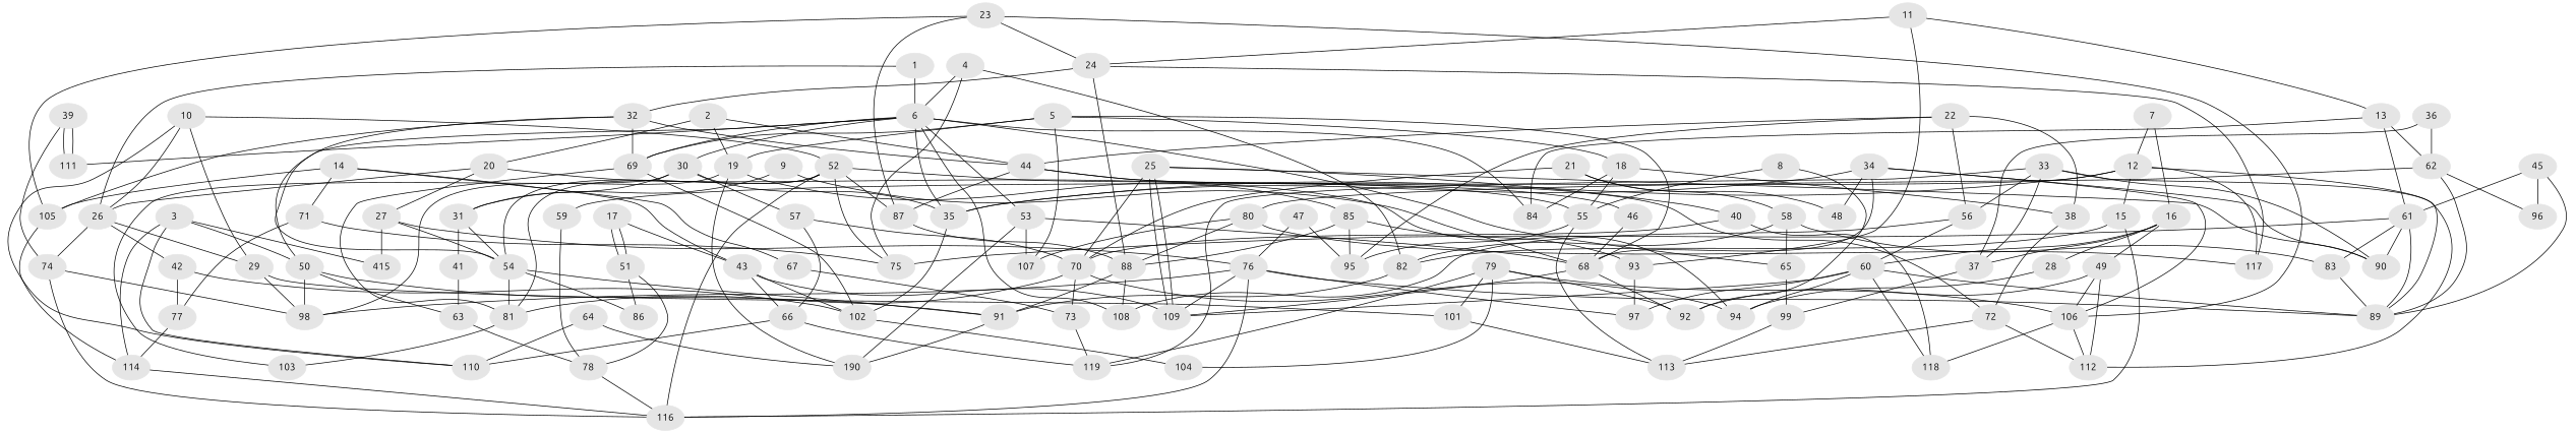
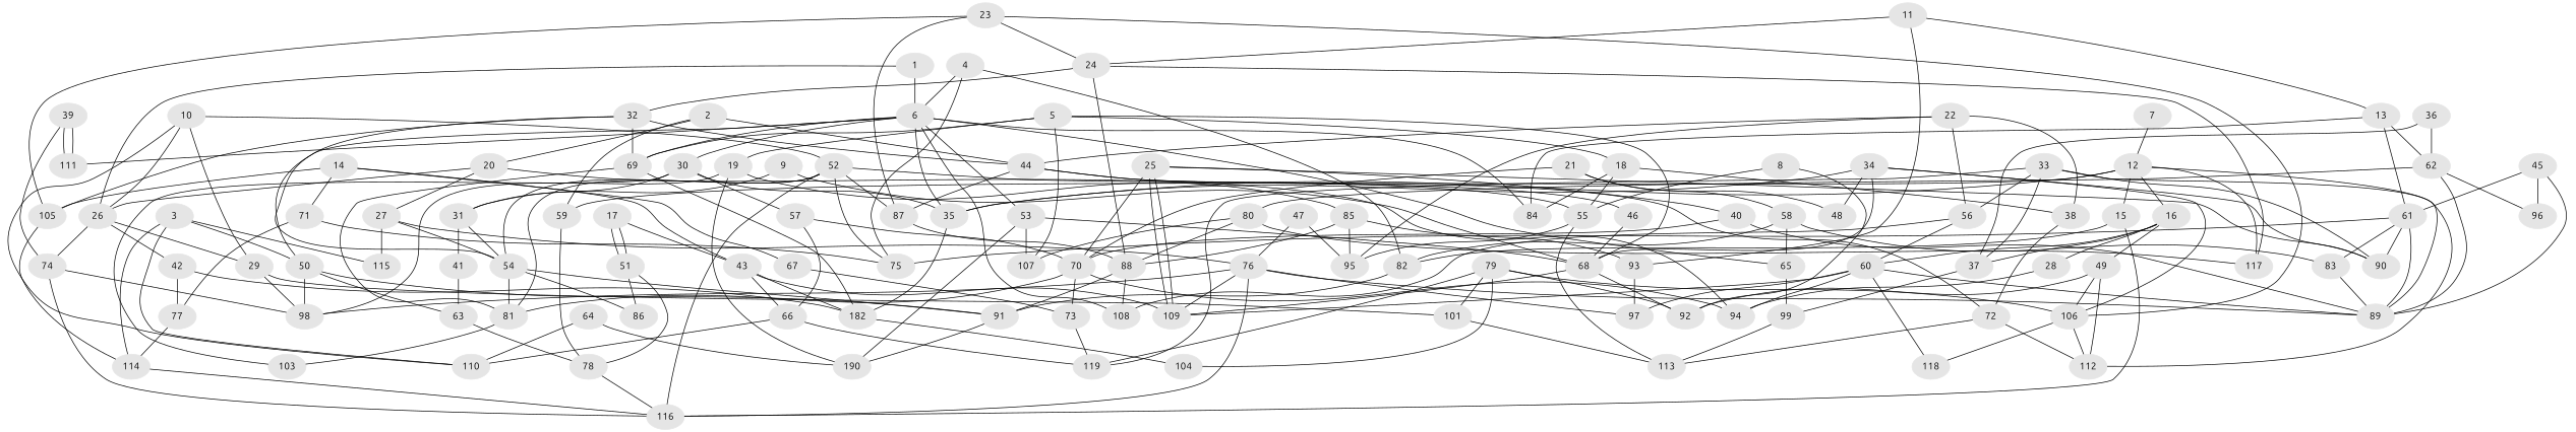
  graph {
    fontname=Ubuntu
    node [color=gray90 fontname=Ubuntu style=filled]
    edge [fontname=Ubuntu]
    1
    6
    26
    50
    69
    30
    35
    53
    65
    84
    108
    111
    29
    42
    74
    2
    20
    59
    44
    27
    94
    78
    85
    93
    95
    88
    3
    110
    114
-   115 [label=415]
+   115
    98
    63
    91
    116
    4
    75
    82
    5
    18
    19
    68
    107
    55
    38
    n45 [label=190]
    92
    109
-   102
+   102 [label=182]
    81
    31
    57
    103
    99
    7
    12
    16
    15
    89
    117
    28
    37
    49
    60
    8
    113
    9
    54
    41
    10
    52
    101
    87
    11
    13
    24
    61
    62
    32
    97
    90
    83
    96
    80
    14
    43
    67
    71
    105
    66
    73
    77
    106
    112
    118
    17
    51
    86
    72
    76
    21
    48
    58
    70
    22
    56
    46
    23
    25
    40
    33
    119
    34
    104
    36
    39
    45
    47
    64
    79
    1 -- 6
    1 -- 26
    6 -- 50
    6 -- 69
    6 -- 30
    6 -- 35
    6 -- 53
    6 -- 65
    6 -- 84
    6 -- 108
    6 -- 111
    26 -- 29
    26 -- 42
    26 -- 74
    50 -- 98
    50 -- 63
    50 -- 91
    69 -- 102
    69 -- 81
    30 -- 35
    30 -- 31
    30 -- 57
    30 -- 103
    35 -- 102
    53 -- 68
    53 -- 107
    53 -- n45
    65 -- 99
    29 -- 98
    29 -- 101
    42 -- 102
    42 -- 77
    74 -- 98
    74 -- 116
    2 -- 20
-   2 -- 19
+   2 -- 59
    2 -- 44
    20 -- 26
    20 -- 27
    20 -- 94
    59 -- 78
    44 -- 87
    44 -- 72
    44 -- 46
    27 -- 115
    27 -- 54
    27 -- 76
    78 -- 116
    85 -- 93
    85 -- 95
    85 -- 88
    93 -- 97
    88 -- 108
    88 -- 91
    3 -- 50
    3 -- 110
    3 -- 114
    3 -- 115
    114 -- 116
    63 -- 78
    91 -- n45
    4 -- 6
    4 -- 75
    4 -- 82
    82 -- 91
    5 -- 69
    5 -- 18
    5 -- 19
    5 -- 68
    5 -- 107
    18 -- 84
    18 -- 55
    18 -- 38
    19 -- 85
    19 -- 98
    19 -- n45
    68 -- 92
    68 -- 109
    55 -- 95
    55 -- 113
    38 -- 72
    102 -- 104
    81 -- 103
    31 -- 54
    31 -- 41
    57 -- 66
    57 -- 70
    99 -- 113
    7 -- 12
-   7 -- 16
+   12 -- 16
    12 -- 35
    12 -- 59
    12 -- 15
    12 -- 89
    12 -- 117
    16 -- 28
    16 -- 37
    16 -- 49
    16 -- 60
    15 -- 116
    15 -- 82
    28 -- 94
    37 -- 99
    49 -- 92
    49 -- 106
    49 -- 112
    60 -- 94
    60 -- 109
    60 -- 89
    60 -- 97
    60 -- 118
    8 -- 55
    8 -- 92
    9 -- 68
    9 -- 31
    54 -- 91
    54 -- 81
    54 -- 86
    41 -- 63
    10 -- 26
    10 -- 29
    10 -- 110
    10 -- 52
    52 -- 116
    52 -- 75
    52 -- 55
    52 -- 81
    52 -- 54
    52 -- 87
    101 -- 113
    87 -- 88
    11 -- 93
    11 -- 13
    11 -- 24
    13 -- 84
    13 -- 61
    13 -- 62
    24 -- 88
    24 -- 117
    24 -- 32
    61 -- 75
    61 -- 89
    61 -- 90
    61 -- 83
    62 -- 89
    62 -- 96
    62 -- 80
    32 -- 69
    32 -- 44
    32 -- 54
    32 -- 105
    83 -- 89
    80 -- 88
    80 -- 107
    80 -- 117
    14 -- 43
    14 -- 67
    14 -- 71
    14 -- 105
    43 -- 109
    43 -- 102
    43 -- 66
    67 -- 73
    71 -- 75
    71 -- 77
    105 -- 114
    66 -- 110
    66 -- 119
    73 -- 119
    77 -- 114
    106 -- 112
    106 -- 118
    17 -- 43
    17 -- 51
    17 -- 51
    51 -- 78
    51 -- 86
    72 -- 113
    72 -- 112
    76 -- 98
    76 -- 116
    76 -- 109
    76 -- 89
    76 -- 97
    21 -- 48
    21 -- 58
    21 -- 70
    58 -- 65
    58 -- 82
    58 -- 83
    70 -- 94
    70 -- 81
    70 -- 73
    22 -- 44
    22 -- 95
    22 -- 38
    22 -- 56
    56 -- 108
    56 -- 60
    46 -- 68
    23 -- 87
    23 -- 24
    23 -- 105
    23 -- 106
    25 -- 109
    25 -- 109
    25 -- 90
    25 -- 70
    25 -- 40
-   40 -- 118
+   40 -- 89
    40 -- 70
    33 -- 37
    33 -- 90
    33 -- 112
    33 -- 56
    33 -- 119
    34 -- 35
    34 -- 68
    34 -- 90
    34 -- 106
    34 -- 48
    36 -- 37
    36 -- 62
    39 -- 111
    39 -- 111
    39 -- 74
    45 -- 89
    45 -- 61
    45 -- 96
    47 -- 95
    47 -- 76
    64 -- 110
    64 -- n45
    79 -- 92
    79 -- 101
    79 -- 106
    79 -- 119
    79 -- 104
  }
